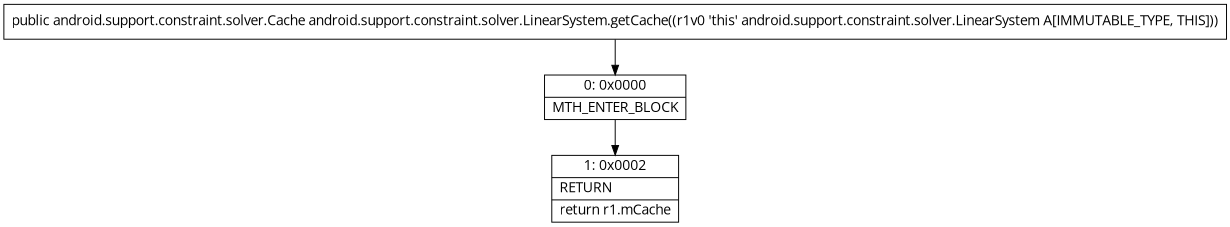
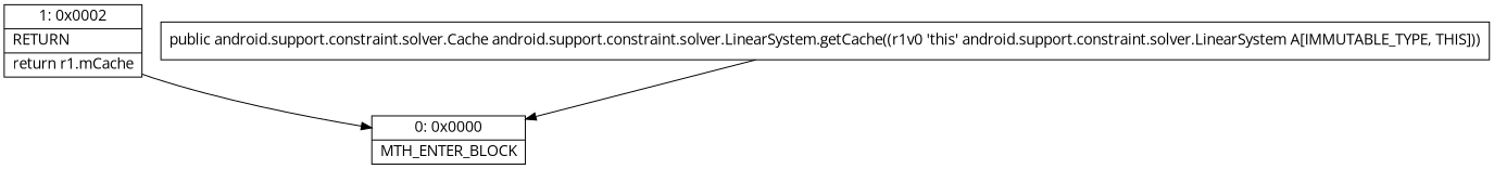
  digraph {
    fontname="Open Sans"
    node [shape=record fontname="Open Sans"]
    edge [fontname="Open Sans"]
    n1 [label="{0\:\ 0x0000|MTH_ENTER_BLOCK\l}"]
    n2 [label="{1\:\ 0x0002|RETURN\l|return r1.mCache\l}"]
    n3 [label="{public android.support.constraint.solver.Cache android.support.constraint.solver.LinearSystem.getCache((r1v0 'this' android.support.constraint.solver.LinearSystem A[IMMUTABLE_TYPE, THIS])) }"]
-   n1 -> n2
+   n2 -> n1
    n3 -> n1
  }
